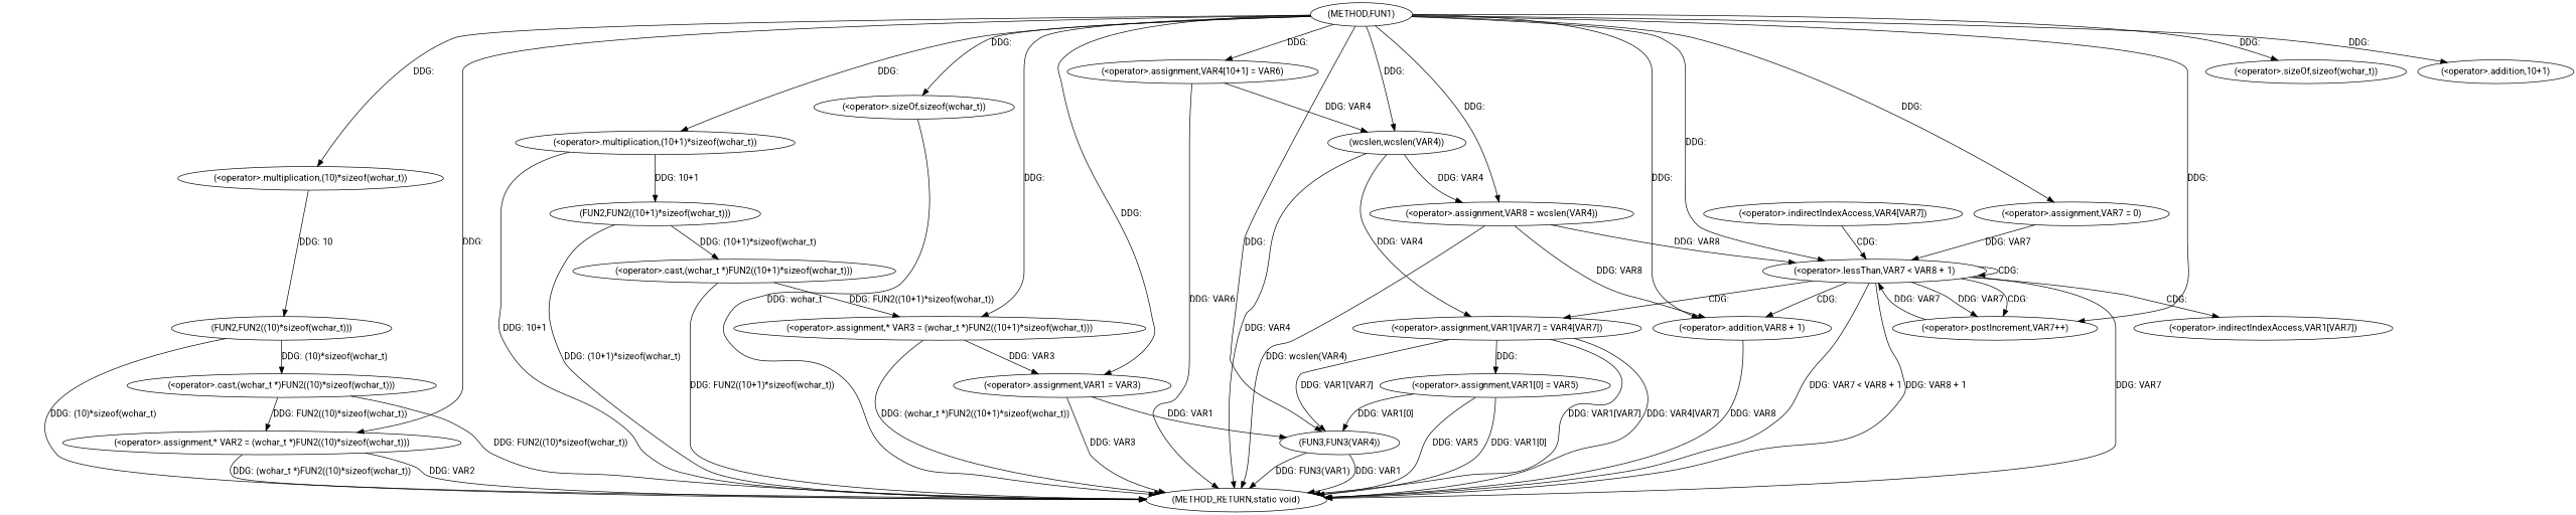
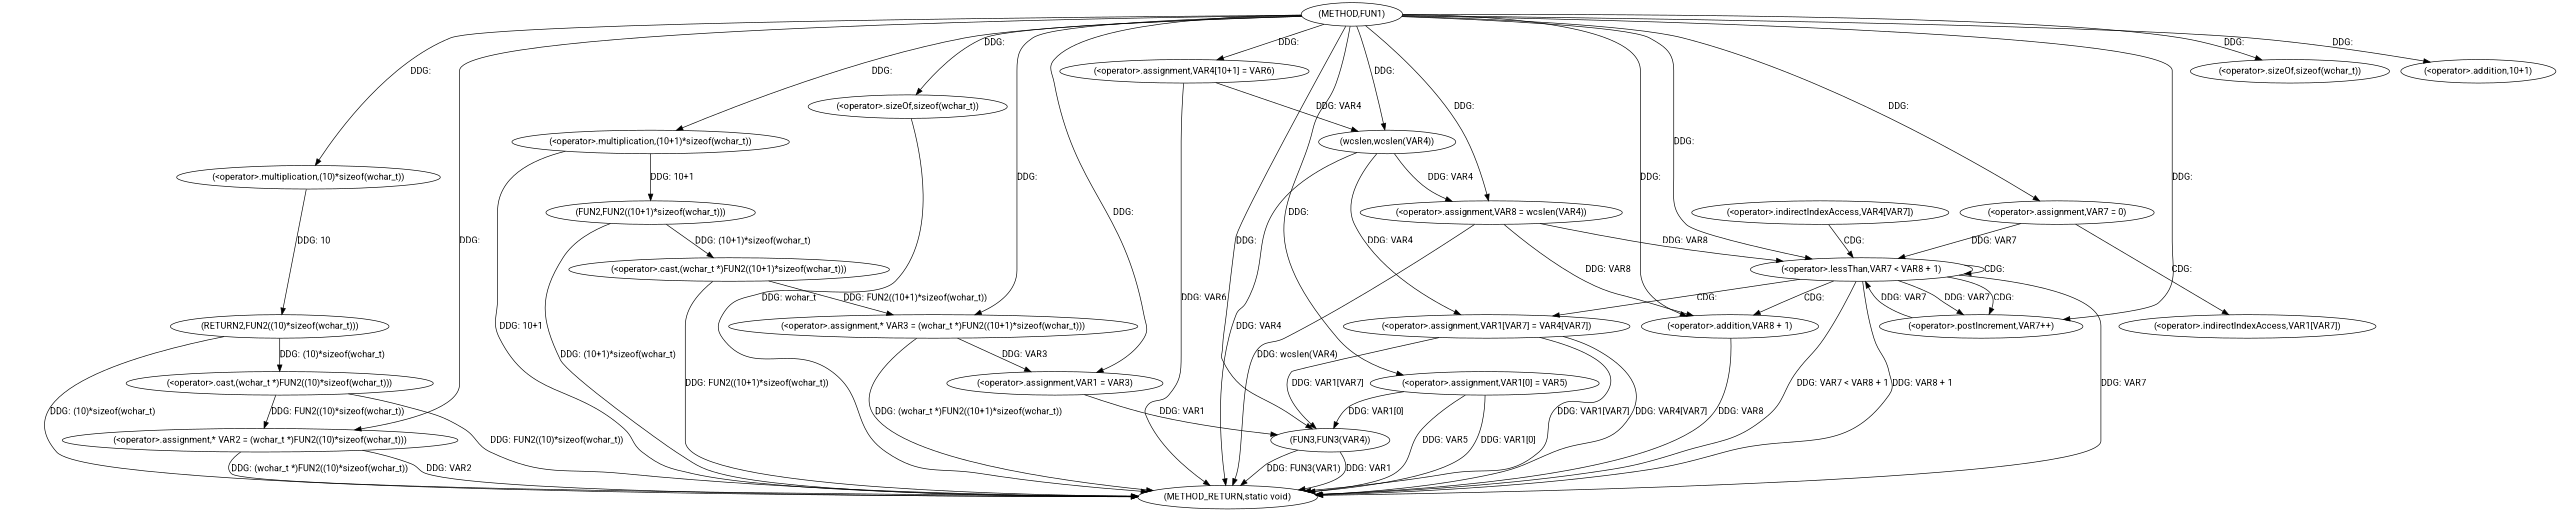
  digraph {
    fontname=Roboto
    node [fontname=Roboto]
    edge [fontname=Roboto]
    n1 [label="(METHOD,FUN1)"]
    n2 [label="(<operator>.assignment,* VAR2 = (wchar_t *)FUN2((10)*sizeof(wchar_t)))"]
    n3 [label="(<operator>.multiplication,(10)*sizeof(wchar_t))"]
    n4 [label="(<operator>.sizeOf,sizeof(wchar_t))"]
    n5 [label="(<operator>.assignment,* VAR3 = (wchar_t *)FUN2((10+1)*sizeof(wchar_t)))"]
    n6 [label="(<operator>.multiplication,(10+1)*sizeof(wchar_t))"]
    n7 [label="(<operator>.addition,10+1)"]
    n8 [label="(<operator>.sizeOf,sizeof(wchar_t))"]
    n9 [label="(<operator>.assignment,VAR1 = VAR3)"]
    n10 [label="(<operator>.assignment,VAR1[0] = VAR5)"]
    n11 [label="(<operator>.assignment,VAR4[10+1] = VAR6)"]
    n12 [label="(<operator>.assignment,VAR8 = wcslen(VAR4))"]
    n13 [label="(wcslen,wcslen(VAR4))"]
    n14 [label="(<operator>.assignment,VAR7 = 0)"]
    n15 [label="(<operator>.lessThan,VAR7 < VAR8 + 1)"]
    n16 [label="(<operator>.addition,VAR8 + 1)"]
    n17 [label="(<operator>.postIncrement,VAR7++)"]
    n18 [label="(FUN3,FUN3(VAR4))"]
    n19 [label="(METHOD_RETURN,static void)"]
-   n20 [label="(FUN2,FUN2((10)*sizeof(wchar_t)))"]
+   n20 [label="(RETURN2,FUN2((10)*sizeof(wchar_t)))"]
    n21 [label="(FUN2,FUN2((10+1)*sizeof(wchar_t)))"]
    n22 [label="(<operator>.assignment,VAR1[VAR7] = VAR4[VAR7])"]
    n23 [label="(<operator>.indirectIndexAccess,VAR1[VAR7])"]
    n24 [label="(<operator>.cast,(wchar_t *)FUN2((10)*sizeof(wchar_t)))"]
    n25 [label="(<operator>.cast,(wchar_t *)FUN2((10+1)*sizeof(wchar_t)))"]
    n26 [label="(<operator>.indirectIndexAccess,VAR4[VAR7])"]
    n1 -> n2 [label="DDG: "]
    n1 -> n3 [label="DDG: "]
    n1 -> n4 [label="DDG: "]
    n1 -> n5 [label="DDG: "]
    n1 -> n6 [label="DDG: "]
    n1 -> n7 [label="DDG: "]
    n1 -> n8 [label="DDG: "]
    n1 -> n9 [label="DDG: "]
-   n22 -> n10 [label="DDG: "]
+   n1 -> n10 [label="DDG: "]
    n1 -> n11 [label="DDG: "]
    n1 -> n12 [label="DDG: "]
    n1 -> n13 [label="DDG: "]
    n1 -> n14 [label="DDG: "]
    n1 -> n15 [label="DDG: "]
    n1 -> n16 [label="DDG: "]
    n1 -> n17 [label="DDG: "]
    n1 -> n18 [label="DDG: "]
    n2 -> n19 [label="DDG: VAR2"]
    n2 -> n19 [label="DDG: (wchar_t *)FUN2((10)*sizeof(wchar_t))"]
    n3 -> n20 [label="DDG: 10"]
    n5 -> n9 [label="DDG: VAR3"]
    n5 -> n19 [label="DDG: (wchar_t *)FUN2((10+1)*sizeof(wchar_t))"]
    n6 -> n19 [label="DDG: 10+1"]
    n6 -> n21 [label="DDG: 10+1"]
    n8 -> n19 [label="DDG: wchar_t"]
    n9 -> n18 [label="DDG: VAR1"]
-   n9 -> n19 [label="DDG: VAR3"]
    n10 -> n18 [label="DDG: VAR1[0]"]
    n10 -> n19 [label="DDG: VAR5"]
    n10 -> n19 [label="DDG: VAR1[0]"]
    n11 -> n13 [label="DDG: VAR4"]
    n11 -> n19 [label="DDG: VAR6"]
    n12 -> n15 [label="DDG: VAR8"]
    n12 -> n16 [label="DDG: VAR8"]
    n12 -> n19 [label="DDG: wcslen(VAR4)"]
    n13 -> n12 [label="DDG: VAR4"]
    n13 -> n19 [label="DDG: VAR4"]
    n13 -> n22 [label="DDG: VAR4"]
    n14 -> n15 [label="DDG: VAR7"]
    n15 -> n15 [label="CDG: "]
    n15 -> n16 [label="CDG: "]
    n15 -> n17 [label="DDG: VAR7"]
    n15 -> n17 [label="CDG: "]
    n15 -> n19 [label="DDG: VAR7"]
    n15 -> n19 [label="DDG: VAR7 < VAR8 + 1"]
    n15 -> n19 [label="DDG: VAR8 + 1"]
    n15 -> n22 [label="CDG: "]
-   n15 -> n23 [label="CDG: "]
+   n14 -> n23 [label="CDG: "]
    n16 -> n19 [label="DDG: VAR8"]
    n17 -> n15 [label="DDG: VAR7"]
    n18 -> n19 [label="DDG: VAR1"]
    n18 -> n19 [label="DDG: FUN3(VAR1)"]
    n20 -> n19 [label="DDG: (10)*sizeof(wchar_t)"]
    n20 -> n24 [label="DDG: (10)*sizeof(wchar_t)"]
    n21 -> n19 [label="DDG: (10+1)*sizeof(wchar_t)"]
    n21 -> n25 [label="DDG: (10+1)*sizeof(wchar_t)"]
    n22 -> n18 [label="DDG: VAR1[VAR7]"]
    n22 -> n19 [label="DDG: VAR1[VAR7]"]
    n22 -> n19 [label="DDG: VAR4[VAR7]"]
    n24 -> n2 [label="DDG: FUN2((10)*sizeof(wchar_t))"]
    n24 -> n19 [label="DDG: FUN2((10)*sizeof(wchar_t))"]
    n25 -> n5 [label="DDG: FUN2((10+1)*sizeof(wchar_t))"]
    n25 -> n19 [label="DDG: FUN2((10+1)*sizeof(wchar_t))"]
    n26 -> n15 [label="CDG: "]
  }
